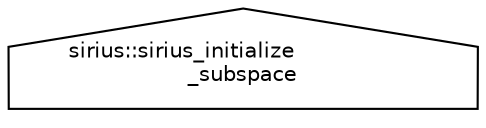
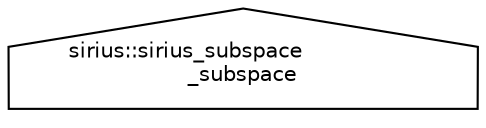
  digraph {
    rankdir=LR
-   n1 [color=black fillcolor=white fontname=Helvetica fontsize=10 height=0.2 label="sirius::sirius_initialize\l_subspace" shape=house style=filled width=0.4]
+   n1 [color=black fillcolor=white fontname=Helvetica fontsize=10 height=0.2 label="sirius::sirius_subspace\l_subspace" shape=house style=filled width=0.4]
  }
